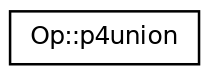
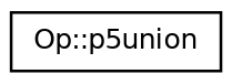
  digraph {
    rankdir=TB
-   n1 [color=black fillcolor=white fontname=Helvetica fontsize=10 height=0.2 label="Op::p4union" shape=record style=filled width=0.4]
+   n1 [color=black fillcolor=white fontname=Helvetica fontsize=10 height=0.2 label="Op::p5union" shape=record style=filled width=0.4]
  }
